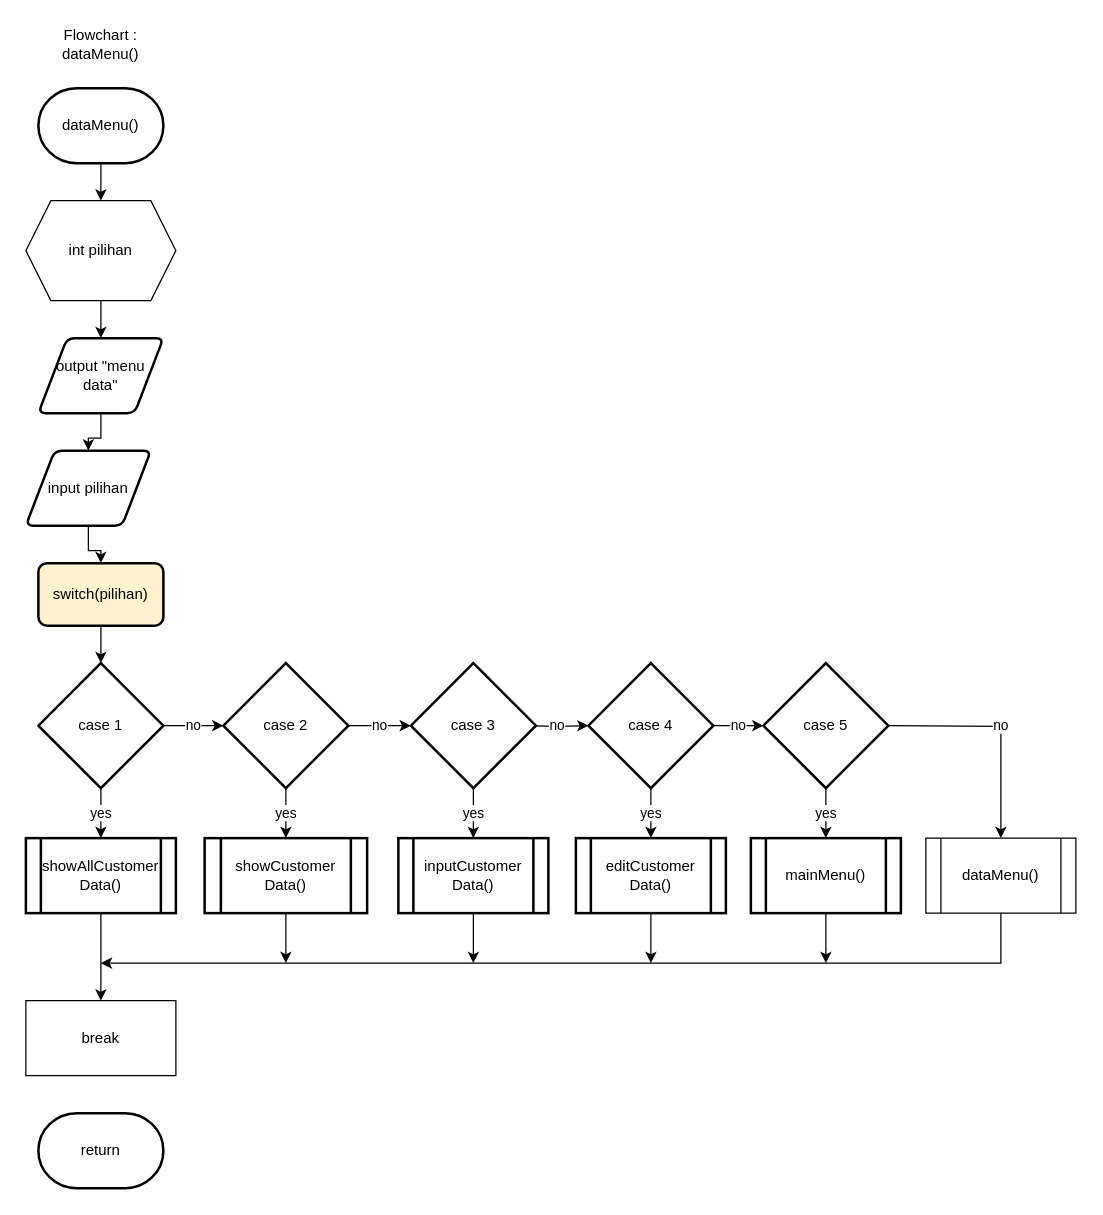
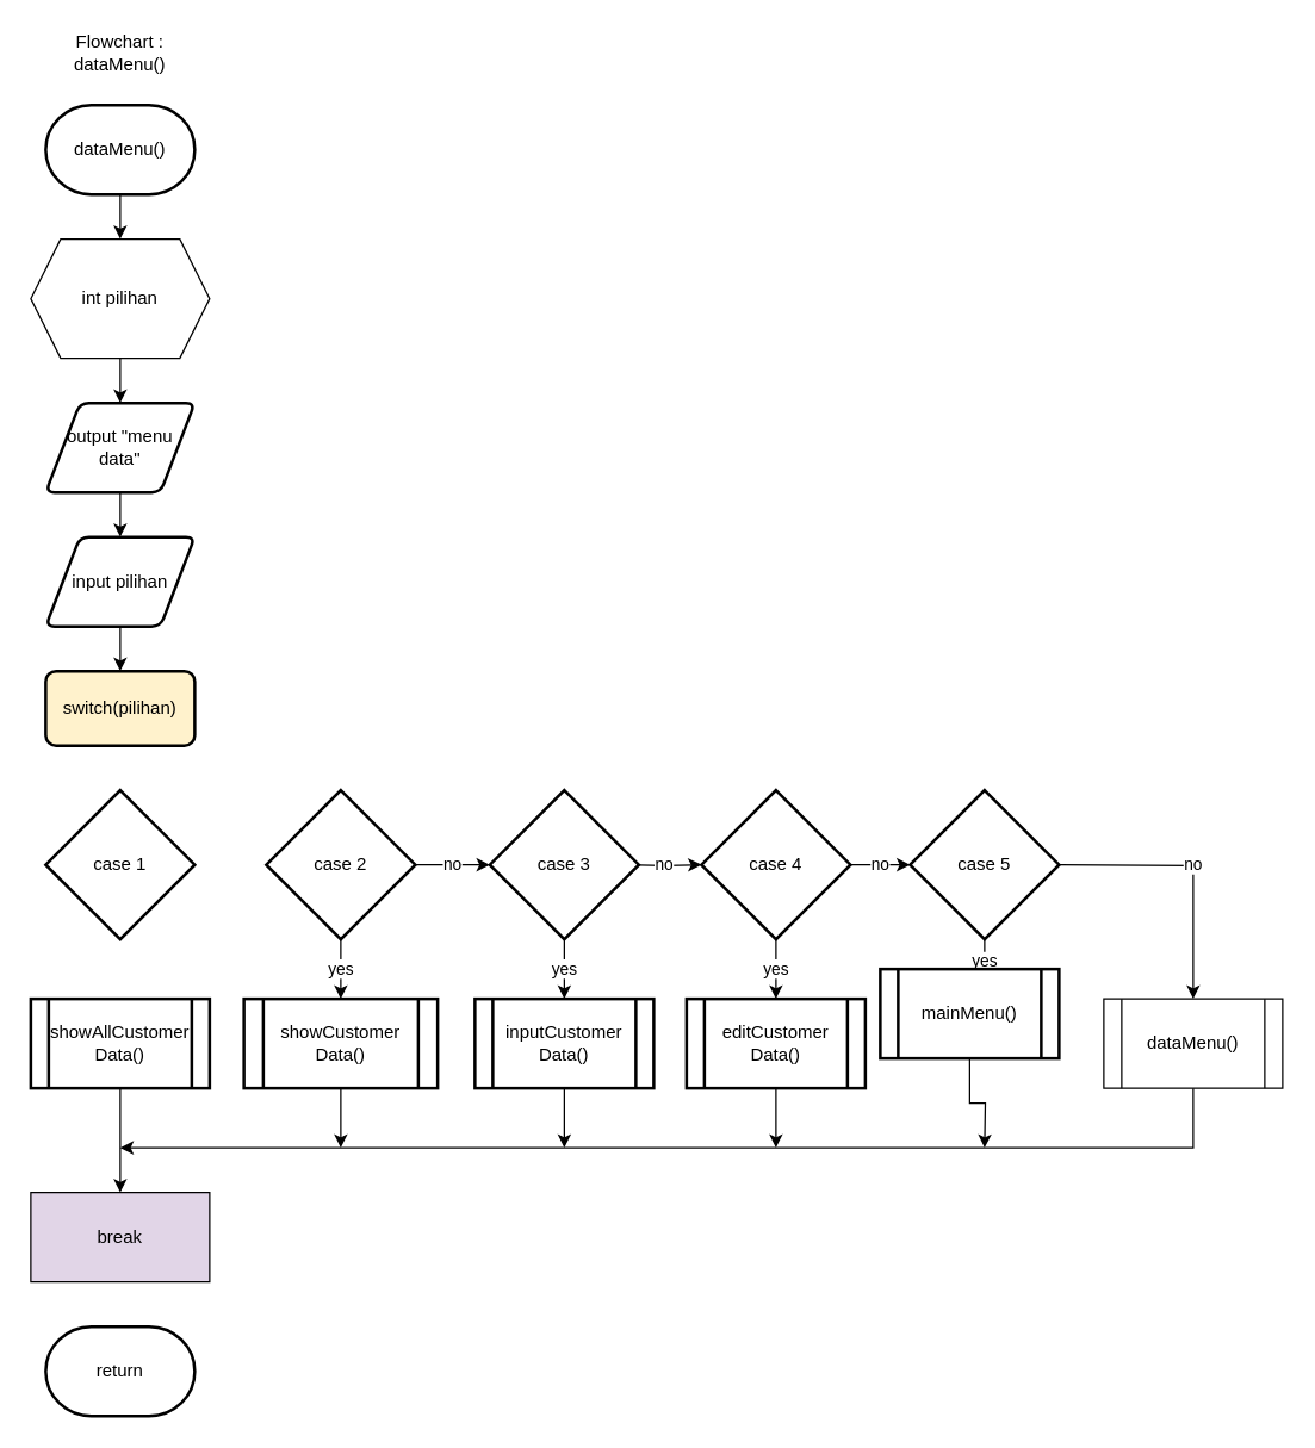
  <mxCell id="0" />
  <mxCell id="1" parent="0" />
  <mxCell id="2" value="" style="edgeStyle=orthogonalEdgeStyle;rounded=0;orthogonalLoop=1;jettySize=auto;html=1;" parent="1" source="3" edge="1"><mxGeometry relative="1" as="geometry"><mxPoint x="80" y="160" as="targetPoint" /></mxGeometry></mxCell>
  <mxCell id="3" value="dataMenu()" style="strokeWidth=2;html=1;shape=mxgraph.flowchart.terminator;whiteSpace=wrap;" parent="1" vertex="1"><mxGeometry x="30" y="70" width="100" height="60" as="geometry" /></mxCell>
  <mxCell id="4" value="Flowchart : dataMenu()" style="text;html=1;strokeColor=none;fillColor=none;align=center;verticalAlign=middle;whiteSpace=wrap;rounded=0;" parent="1" vertex="1"><mxGeometry x="45" y="20" width="70" height="30" as="geometry" /></mxCell>
  <mxCell id="5" value="" style="edgeStyle=orthogonalEdgeStyle;rounded=0;orthogonalLoop=1;jettySize=auto;html=1;" parent="1" source="6" target="8" edge="1"><mxGeometry relative="1" as="geometry" /></mxCell>
  <mxCell id="6" value="output &quot;menu &lt;br&gt;data&quot;" style="shape=parallelogram;html=1;strokeWidth=2;perimeter=parallelogramPerimeter;whiteSpace=wrap;rounded=1;arcSize=12;size=0.23;" parent="1" vertex="1"><mxGeometry x="30" y="270" width="100" height="60" as="geometry" /></mxCell>
  <mxCell id="7" value="" style="edgeStyle=orthogonalEdgeStyle;rounded=0;orthogonalLoop=1;jettySize=auto;html=1;" parent="1" source="8" target="10" edge="1"><mxGeometry relative="1" as="geometry" /></mxCell>
- <mxCell id="8" value="input pilihan" style="shape=parallelogram;html=1;strokeWidth=2;perimeter=parallelogramPerimeter;whiteSpace=wrap;rounded=1;arcSize=12;size=0.23;" parent="1" vertex="1"><mxGeometry x="20" y="360" width="100" height="60" as="geometry" /></mxCell>
- <mxCell id="9" value="" style="edgeStyle=orthogonalEdgeStyle;rounded=0;orthogonalLoop=1;jettySize=auto;html=1;" parent="1" source="10" target="13" edge="1"><mxGeometry relative="1" as="geometry" /></mxCell>
+ <mxCell id="8" value="input pilihan" style="shape=parallelogram;html=1;strokeWidth=2;perimeter=parallelogramPerimeter;whiteSpace=wrap;rounded=1;arcSize=12;size=0.23;" parent="1" vertex="1"><mxGeometry x="30" y="360" width="100" height="60" as="geometry" /></mxCell>
  <mxCell id="10" value="switch(pilihan)" style="rounded=1;whiteSpace=wrap;html=1;absoluteArcSize=1;arcSize=14;strokeWidth=2;fillColor=#fff2cc;" parent="1" vertex="1"><mxGeometry x="30" y="450" width="100" height="50" as="geometry" /></mxCell>
- <mxCell id="11" value="no" style="edgeStyle=orthogonalEdgeStyle;rounded=0;orthogonalLoop=1;jettySize=auto;html=1;" parent="1" source="13" target="16" edge="1"><mxGeometry relative="1" as="geometry" /></mxCell>
- <mxCell id="12" value="yes" style="edgeStyle=orthogonalEdgeStyle;rounded=0;orthogonalLoop=1;jettySize=auto;html=1;" parent="1" source="13" target="35" edge="1"><mxGeometry relative="1" as="geometry" /></mxCell>
  <mxCell id="13" value="case 1" style="strokeWidth=2;html=1;shape=mxgraph.flowchart.decision;whiteSpace=wrap;" parent="1" vertex="1"><mxGeometry x="30" y="530" width="100" height="100" as="geometry" /></mxCell>
  <mxCell id="14" value="no" style="edgeStyle=orthogonalEdgeStyle;rounded=0;orthogonalLoop=1;jettySize=auto;html=1;" parent="1" source="16" target="19" edge="1"><mxGeometry relative="1" as="geometry" /></mxCell>
  <mxCell id="15" value="yes" style="edgeStyle=orthogonalEdgeStyle;rounded=0;orthogonalLoop=1;jettySize=auto;html=1;" parent="1" source="16" target="21" edge="1"><mxGeometry relative="1" as="geometry" /></mxCell>
  <mxCell id="16" value="case 2" style="strokeWidth=2;html=1;shape=mxgraph.flowchart.decision;whiteSpace=wrap;" parent="1" vertex="1"><mxGeometry x="178" y="530" width="100" height="100" as="geometry" /></mxCell>
  <mxCell id="17" value="yes" style="edgeStyle=orthogonalEdgeStyle;rounded=0;orthogonalLoop=1;jettySize=auto;html=1;" parent="1" source="19" target="23" edge="1"><mxGeometry relative="1" as="geometry" /></mxCell>
  <mxCell id="18" value="no" style="edgeStyle=orthogonalEdgeStyle;rounded=0;orthogonalLoop=1;jettySize=auto;html=1;" parent="1" target="26" edge="1"><mxGeometry relative="1" as="geometry"><mxPoint x="420" y="580" as="sourcePoint" /></mxGeometry></mxCell>
  <mxCell id="19" value="case 3" style="strokeWidth=2;html=1;shape=mxgraph.flowchart.decision;whiteSpace=wrap;" parent="1" vertex="1"><mxGeometry x="328" y="530" width="100" height="100" as="geometry" /></mxCell>
  <mxCell id="20" style="edgeStyle=orthogonalEdgeStyle;rounded=0;orthogonalLoop=1;jettySize=auto;html=1;exitX=0.5;exitY=1;exitDx=0;exitDy=0;" parent="1" source="21" edge="1"><mxGeometry relative="1" as="geometry"><mxPoint x="228" y="770" as="targetPoint" /></mxGeometry></mxCell>
  <mxCell id="21" value="showCustomer&lt;br&gt;Data()" style="shape=process;whiteSpace=wrap;html=1;backgroundOutline=1;strokeWidth=2;" parent="1" vertex="1"><mxGeometry x="163" y="670" width="130" height="60" as="geometry" /></mxCell>
  <mxCell id="22" style="edgeStyle=orthogonalEdgeStyle;rounded=0;orthogonalLoop=1;jettySize=auto;html=1;exitX=0.5;exitY=1;exitDx=0;exitDy=0;" parent="1" source="23" edge="1"><mxGeometry relative="1" as="geometry"><mxPoint x="378" y="770" as="targetPoint" /></mxGeometry></mxCell>
  <mxCell id="23" value="inputCustomer&lt;br&gt;Data()" style="shape=process;whiteSpace=wrap;html=1;backgroundOutline=1;strokeWidth=2;" parent="1" vertex="1"><mxGeometry x="318" y="670" width="120" height="60" as="geometry" /></mxCell>
  <mxCell id="24" value="yes" style="edgeStyle=orthogonalEdgeStyle;rounded=0;orthogonalLoop=1;jettySize=auto;html=1;" parent="1" source="26" target="28" edge="1"><mxGeometry relative="1" as="geometry" /></mxCell>
  <mxCell id="25" value="no" style="edgeStyle=orthogonalEdgeStyle;rounded=0;orthogonalLoop=1;jettySize=auto;html=1;" parent="1" source="26" target="30" edge="1"><mxGeometry relative="1" as="geometry" /></mxCell>
  <mxCell id="26" value="case 4" style="strokeWidth=2;html=1;shape=mxgraph.flowchart.decision;whiteSpace=wrap;" parent="1" vertex="1"><mxGeometry x="470" y="530" width="100" height="100" as="geometry" /></mxCell>
  <mxCell id="27" style="edgeStyle=orthogonalEdgeStyle;rounded=0;orthogonalLoop=1;jettySize=auto;html=1;exitX=0.5;exitY=1;exitDx=0;exitDy=0;" parent="1" source="28" edge="1"><mxGeometry relative="1" as="geometry"><mxPoint x="520" y="770" as="targetPoint" /></mxGeometry></mxCell>
  <mxCell id="28" value="editCustomer&lt;br&gt;Data()" style="shape=process;whiteSpace=wrap;html=1;backgroundOutline=1;strokeWidth=2;" parent="1" vertex="1"><mxGeometry x="460" y="670" width="120" height="60" as="geometry" /></mxCell>
  <mxCell id="29" value="yes" style="edgeStyle=orthogonalEdgeStyle;rounded=0;orthogonalLoop=1;jettySize=auto;html=1;" parent="1" source="30" target="32" edge="1"><mxGeometry relative="1" as="geometry" /></mxCell>
  <mxCell id="30" value="case 5" style="strokeWidth=2;html=1;shape=mxgraph.flowchart.decision;whiteSpace=wrap;" parent="1" vertex="1"><mxGeometry x="610" y="530" width="100" height="100" as="geometry" /></mxCell>
  <mxCell id="31" style="edgeStyle=orthogonalEdgeStyle;rounded=0;orthogonalLoop=1;jettySize=auto;html=1;exitX=0.5;exitY=1;exitDx=0;exitDy=0;" parent="1" source="32" edge="1"><mxGeometry relative="1" as="geometry"><mxPoint x="660" y="770" as="targetPoint" /></mxGeometry></mxCell>
- <mxCell id="32" value="mainMenu()" style="shape=process;whiteSpace=wrap;html=1;backgroundOutline=1;strokeWidth=2;" parent="1" vertex="1"><mxGeometry x="600" y="670" width="120" height="60" as="geometry" /></mxCell>
+ <mxCell id="32" value="mainMenu()" style="shape=process;whiteSpace=wrap;html=1;backgroundOutline=1;strokeWidth=2;" parent="1" vertex="1"><mxGeometry x="590" y="650" width="120" height="60" as="geometry" /></mxCell>
  <mxCell id="33" value="no" style="edgeStyle=orthogonalEdgeStyle;rounded=0;orthogonalLoop=1;jettySize=auto;html=1;exitX=1;exitY=0.5;exitDx=0;exitDy=0;exitPerimeter=0;entryX=0.5;entryY=0;entryDx=0;entryDy=0;" parent="1" target="37" edge="1"><mxGeometry relative="1" as="geometry"><mxPoint x="710" y="580" as="sourcePoint" /></mxGeometry></mxCell>
  <mxCell id="34" value="" style="edgeStyle=orthogonalEdgeStyle;rounded=0;orthogonalLoop=1;jettySize=auto;html=1;" parent="1" source="35" target="41" edge="1"><mxGeometry relative="1" as="geometry" /></mxCell>
  <mxCell id="35" value="showAllCustomer&lt;br&gt;Data()" style="shape=process;whiteSpace=wrap;html=1;backgroundOutline=1;strokeWidth=2;" parent="1" vertex="1"><mxGeometry x="20" y="670" width="120" height="60" as="geometry" /></mxCell>
  <mxCell id="36" style="edgeStyle=orthogonalEdgeStyle;rounded=0;orthogonalLoop=1;jettySize=auto;html=1;exitX=0.5;exitY=1;exitDx=0;exitDy=0;" parent="1" source="37" edge="1"><mxGeometry relative="1" as="geometry"><mxPoint x="80" y="770" as="targetPoint" /><Array as="points"><mxPoint x="800" y="770" /><mxPoint x="660" y="770" /></Array></mxGeometry></mxCell>
  <mxCell id="37" value="dataMenu()" style="shape=process;whiteSpace=wrap;html=1;backgroundOutline=1;" parent="1" vertex="1"><mxGeometry x="740" y="670" width="120" height="60" as="geometry" /></mxCell>
  <mxCell id="38" value="return" style="strokeWidth=2;html=1;shape=mxgraph.flowchart.terminator;whiteSpace=wrap;" parent="1" vertex="1"><mxGeometry x="30" y="890" width="100" height="60" as="geometry" /></mxCell>
  <mxCell id="39" value="" style="edgeStyle=orthogonalEdgeStyle;rounded=0;orthogonalLoop=1;jettySize=auto;html=1;" parent="1" source="40" target="6" edge="1"><mxGeometry relative="1" as="geometry" /></mxCell>
  <mxCell id="40" value="int pilihan" style="shape=hexagon;perimeter=hexagonPerimeter2;whiteSpace=wrap;html=1;fixedSize=1;" parent="1" vertex="1"><mxGeometry x="20" y="160" width="120" height="80" as="geometry" /></mxCell>
- <mxCell id="41" value="break" style="rounded=0;whiteSpace=wrap;html=1;" parent="1" vertex="1"><mxGeometry x="20" y="800" width="120" height="60" as="geometry" /></mxCell>
+ <mxCell id="41" value="break" style="rounded=0;whiteSpace=wrap;html=1;fillColor=#e1d5e7;" parent="1" vertex="1"><mxGeometry x="20" y="800" width="120" height="60" as="geometry" /></mxCell>
